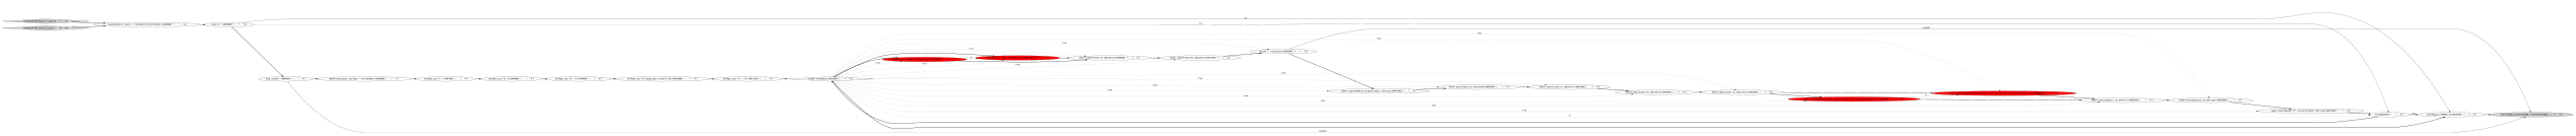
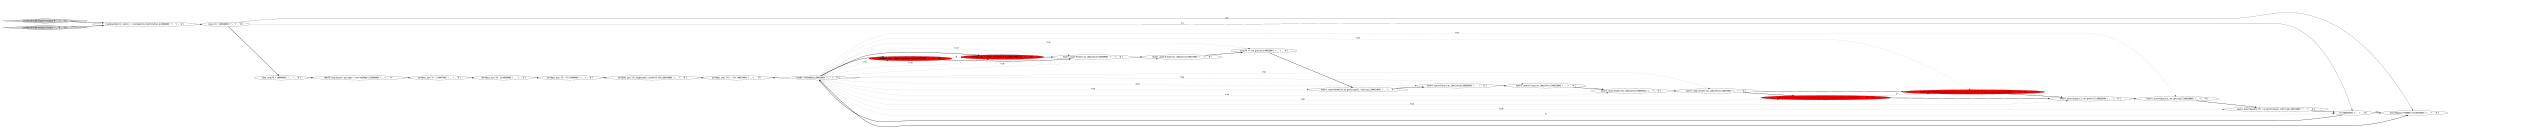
  digraph {
    fontname="Roboto Mono"
    rankdir=LR
    node [fillcolor=white fontname="Roboto Mono" shape=ellipse style=filled]
    edge [fontname="Roboto Mono" style=bold]
    n1 [label="partSpec.put(\"f5\",\"f5\")@@@9@@@['1', '1', '0']"]
    n2 [label="partSpec.put(\"f8\",BigDecimal.valueOf(5.333))@@@10@@@['1', '1', '0']"]
    n3 [label="partSpec.put(\"f13\",\"f13\")@@@11@@@['1', '1', '0']"]
    n4 [fillcolor=red label="BaseRow row = reader.nextRecord(null)@@@19@@@['1', '0', '0']"]
    n5 [fillcolor=red label="RowData row = reader.nextRecord(null)@@@19@@@['0', '1', '0']"]
    n6 [label="Assert.assertFalse(row.isNullAt(3))@@@20@@@['1', '1', '0']"]
    n7 [label="Assert.assertFalse(row.isNullAt(5))@@@21@@@['1', '1', '0']"]
    n8 [label="totalF0 += row.getInt(3)@@@22@@@['1', '1', '0']"]
    n9 [label="Assert.assertNotNull(row.getString(5).toString())@@@23@@@['1', '1', '0']"]
-   n10 [fillcolor=lightgray label="assertEquals(1844737280400L,totalF0)@@@37@@@['1', '1', '0']"]
    n11 [label="Assert.assertFalse(row.isNullAt(0))@@@24@@@['1', '1', '0']"]
    n12 [label="Assert.assertFalse(row.isNullAt(1))@@@25@@@['1', '1', '0']"]
    n13 [label="Map<String,Object> partSpec = new HashMap<>()@@@6@@@['1', '1', '0']"]
    n14 [label="partSpec.put(\"f1\",1)@@@7@@@['1', '1', '0']"]
    n15 [label="partSpec.put(\"f3\",3L)@@@8@@@['1', '1', '0']"]
    n16 [label="Assert.assertEquals(\"f5\",row.getString(4).toString())@@@31@@@['1', '1', '0']"]
    n17 [label="cnt++@@@32@@@['1', '1', '0']"]
    n18 [label="assertEquals(1920800,cnt)@@@36@@@['1', '1', '0']"]
    n19 [label="!reader.reachedEnd()@@@18@@@['1', '1', '0']" shape=diamond]
    n20 [fillcolor=red label="Assert.assertEquals(DecimalDataUtils.castFrom(5.333,10,5),row.getDecimal(0,10,5))@@@28@@@['0', '1', '0']"]
    n21 [label="Assert.assertEquals(1,row.getInt(1))@@@29@@@['1', '1', '0']"]
    n22 [label="Assert.assertEquals(3,row.getLong(2))@@@30@@@['1', '1', '0']"]
    n23 [label="long cnt = 0@@@4@@@['1', '1', '0']"]
    n24 [label="long totalF0 = 0@@@5@@@['1', '1', '0']"]
    n25 [label="Assert.assertFalse(row.isNullAt(2))@@@26@@@['1', '1', '0']"]
    n26 [label="Assert.assertFalse(row.isNullAt(4))@@@27@@@['1', '1', '0']"]
    n27 [fillcolor=red label="Assert.assertEquals(Decimal.castFrom(5.333,10,5),row.getDecimal(0,10,5))@@@28@@@['1', '0', '0']"]
    n28 [fillcolor=lightgray label="testReadFileWithSelectFields['0', '1', '0']" shape=diamond]
    n29 [label="FileInputSplit(( splits = createSplits(testFileFlat,4)@@@3@@@['1', '1', '0']"]
    n30 [fillcolor=lightgray label="testReadFileWithSelectFields['1', '0', '0']" shape=diamond]
    n1 -> n2
    n2 -> n3
    n3 -> n19
    n4 -> n5 [label=0 style=dashed]
    n4 -> n6
    n5 -> n6
    n6 -> n7
    n7 -> n8
    n8 -> n9
-   n8 -> n10 [label=totalF0 style=solid]
    n9 -> n11
    n11 -> n12
    n12 -> n25
    n13 -> n14
    n14 -> n15
    n15 -> n1
    n16 -> n17
    n17 -> n18 [label=cnt]
    n17 -> n19
-   n18 -> n10
    n19 -> n4
    n19 -> n4 [label=true style=dotted]
    n19 -> n5 [label=true style=dotted]
    n19 -> n5
    n19 -> n6 [label=true style=dotted]
    n19 -> n7 [label=true style=dotted]
    n19 -> n8 [label=true style=dotted]
    n19 -> n9 [label=true style=dotted]
    n19 -> n11 [label=true style=dotted]
    n19 -> n12 [label=true style=dotted]
    n19 -> n16 [label=true style=dotted]
    n19 -> n17 [label=0 style=dotted]
    n19 -> n18
    n19 -> n20 [label=true style=dotted]
    n19 -> n21 [label=true style=dotted]
    n19 -> n22 [label=true style=dotted]
    n19 -> n25 [label=true style=dotted]
    n19 -> n26 [label=true style=dotted]
    n19 -> n27 [label=true style=dotted]
    n20 -> n21
    n21 -> n22
    n22 -> n16
    n23 -> n17 [label=cnt style=solid]
    n23 -> n18 [label=cnt style=solid]
    n23 -> n24
-   n24 -> n10 [label=totalF0 style=solid]
    n24 -> n13
    n25 -> n26
    n26 -> n20
    n26 -> n27
    n27 -> n20 [label=0 style=dashed]
    n27 -> n21
    n28 -> n29
    n29 -> n23
    n30 -> n29
  }
